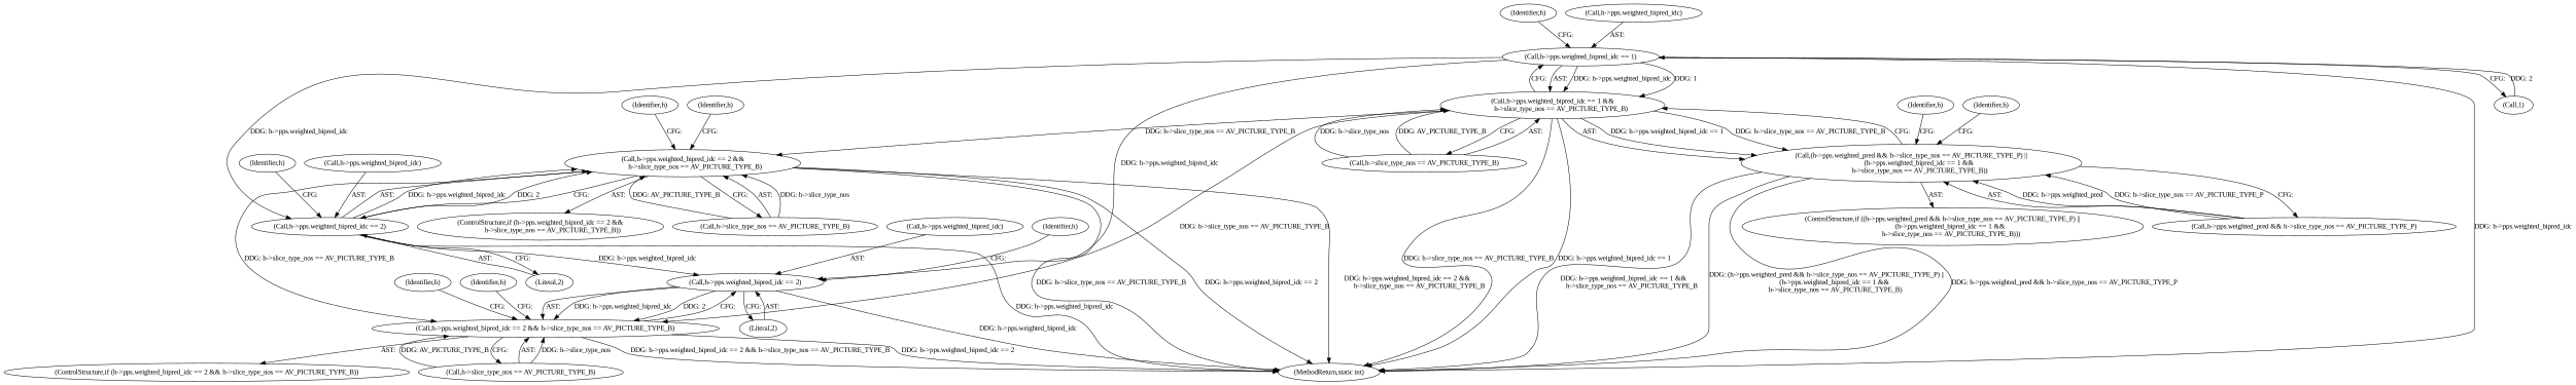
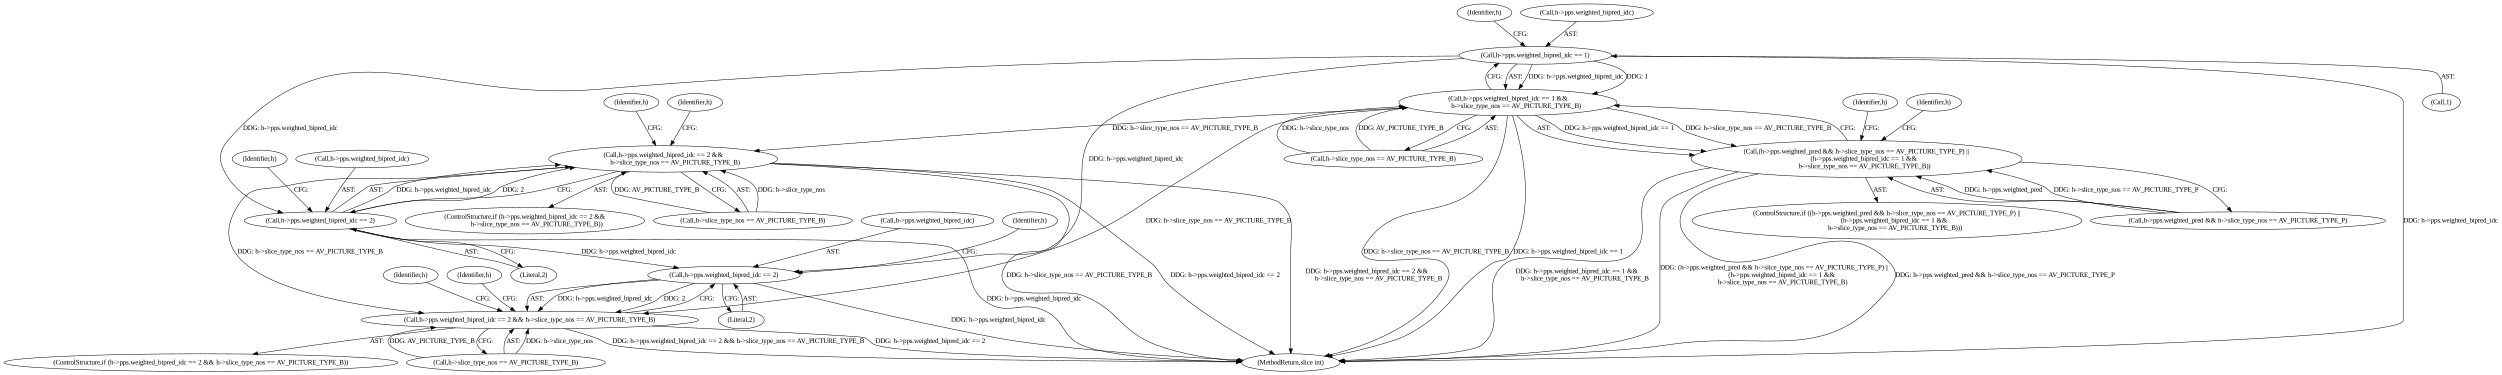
  digraph {
    fontname="Liberation Serif"
    node [fontname="Liberation Serif"]
    edge [fontname="Liberation Serif"]
    n1 [label="(Call,h->pps.weighted_bipred_idc == 1)"]
    n2 [label="(Call,h->pps.weighted_bipred_idc == 1 &&\n         h->slice_type_nos == AV_PICTURE_TYPE_B)"]
    n3 [label="(Call,h->pps.weighted_bipred_idc == 2)"]
    n4 [label="(Call,h->pps.weighted_bipred_idc == 2)"]
-   n5 [label="(MethodReturn,static int)"]
+   n5 [label="(MethodReturn,slice int)"]
    n6 [label="(Call,1)"]
    n7 [label="(Call,(h->pps.weighted_pred && h->slice_type_nos == AV_PICTURE_TYPE_P) ||\n        (h->pps.weighted_bipred_idc == 1 &&\n         h->slice_type_nos == AV_PICTURE_TYPE_B))"]
    n8 [label="(Call,h->pps.weighted_bipred_idc == 2 &&\n             h->slice_type_nos == AV_PICTURE_TYPE_B)"]
    n9 [label="(Call,h->pps.weighted_bipred_idc == 2 && h->slice_type_nos == AV_PICTURE_TYPE_B)"]
    n10 [label="(Call,h->slice_type_nos == AV_PICTURE_TYPE_B)"]
    n11 [label="(Literal,2)"]
    n12 [label="(Literal,2)"]
    n13 [label="(ControlStructure,if ((h->pps.weighted_pred && h->slice_type_nos == AV_PICTURE_TYPE_P) ||\n        (h->pps.weighted_bipred_idc == 1 &&\n         h->slice_type_nos == AV_PICTURE_TYPE_B)))"]
    n14 [label="(Call,h->pps.weighted_pred && h->slice_type_nos == AV_PICTURE_TYPE_P)"]
    n15 [label="(ControlStructure,if (h->pps.weighted_bipred_idc == 2 &&\n             h->slice_type_nos == AV_PICTURE_TYPE_B))"]
    n16 [label="(Call,h->slice_type_nos == AV_PICTURE_TYPE_B)"]
    n17 [label="(Call,h->slice_type_nos == AV_PICTURE_TYPE_B)"]
    n18 [label="(ControlStructure,if (h->pps.weighted_bipred_idc == 2 && h->slice_type_nos == AV_PICTURE_TYPE_B))"]
    n19 [label="(Identifier,h)"]
    n20 [label="(Identifier,h)"]
    n21 [label="(Call,h->pps.weighted_bipred_idc)"]
    n22 [label="(Identifier,h)"]
    n23 [label="(Identifier,h)"]
    n24 [label="(Identifier,h)"]
    n25 [label="(Identifier,h)"]
    n26 [label="(Identifier,h)"]
    n27 [label="(Call,h->pps.weighted_bipred_idc)"]
    n28 [label="(Identifier,h)"]
    n29 [label="(Identifier,h)"]
    n30 [label="(Call,h->pps.weighted_bipred_idc)"]
    n1 -> n2 [label="AST: "]
    n1 -> n2 [label="DDG: h->pps.weighted_bipred_idc"]
    n1 -> n2 [label="DDG: 1"]
    n1 -> n3 [label="DDG: h->pps.weighted_bipred_idc"]
    n1 -> n4 [label="DDG: h->pps.weighted_bipred_idc"]
    n1 -> n5 [label="DDG: h->pps.weighted_bipred_idc"]
-   n1 -> n6 [label="CFG: "]
    n2 -> n1 [label="CFG: "]
    n2 -> n5 [label="DDG: h->slice_type_nos == AV_PICTURE_TYPE_B"]
    n2 -> n5 [label="DDG: h->pps.weighted_bipred_idc == 1"]
    n2 -> n7 [label="AST: "]
    n2 -> n7 [label="DDG: h->pps.weighted_bipred_idc == 1"]
    n2 -> n7 [label="DDG: h->slice_type_nos == AV_PICTURE_TYPE_B"]
    n2 -> n8 [label="DDG: h->slice_type_nos == AV_PICTURE_TYPE_B"]
    n2 -> n9 [label="DDG: h->slice_type_nos == AV_PICTURE_TYPE_B"]
    n2 -> n10 [label="CFG: "]
    n3 -> n4 [label="DDG: h->pps.weighted_bipred_idc"]
    n3 -> n5 [label="DDG: h->pps.weighted_bipred_idc"]
    n3 -> n8 [label="AST: "]
    n3 -> n8 [label="DDG: h->pps.weighted_bipred_idc"]
    n3 -> n8 [label="DDG: 2"]
    n3 -> n11 [label="CFG: "]
    n4 -> n5 [label="DDG: h->pps.weighted_bipred_idc"]
    n4 -> n9 [label="AST: "]
    n4 -> n9 [label="DDG: h->pps.weighted_bipred_idc"]
    n4 -> n9 [label="DDG: 2"]
    n4 -> n12 [label="CFG: "]
-   n6 -> n1 [label="DDG: 2"]
+   n6 -> n1 [label="AST: "]
    n7 -> n2 [label="CFG: "]
    n7 -> n5 [label="DDG: h->pps.weighted_pred && h->slice_type_nos == AV_PICTURE_TYPE_P"]
    n7 -> n5 [label="DDG: h->pps.weighted_bipred_idc == 1 &&\n         h->slice_type_nos == AV_PICTURE_TYPE_B"]
    n7 -> n5 [label="DDG: (h->pps.weighted_pred && h->slice_type_nos == AV_PICTURE_TYPE_P) ||\n        (h->pps.weighted_bipred_idc == 1 &&\n         h->slice_type_nos == AV_PICTURE_TYPE_B)"]
    n7 -> n13 [label="AST: "]
    n7 -> n14 [label="CFG: "]
    n8 -> n3 [label="CFG: "]
    n8 -> n5 [label="DDG: h->slice_type_nos == AV_PICTURE_TYPE_B"]
    n8 -> n5 [label="DDG: h->pps.weighted_bipred_idc == 2"]
    n8 -> n5 [label="DDG: h->pps.weighted_bipred_idc == 2 &&\n             h->slice_type_nos == AV_PICTURE_TYPE_B"]
    n8 -> n9 [label="DDG: h->slice_type_nos == AV_PICTURE_TYPE_B"]
    n8 -> n15 [label="AST: "]
    n8 -> n16 [label="CFG: "]
    n9 -> n4 [label="CFG: "]
    n9 -> n5 [label="DDG: h->pps.weighted_bipred_idc == 2 && h->slice_type_nos == AV_PICTURE_TYPE_B"]
    n9 -> n5 [label="DDG: h->pps.weighted_bipred_idc == 2"]
    n9 -> n17 [label="CFG: "]
    n9 -> n18 [label="AST: "]
    n10 -> n2 [label="AST: "]
    n10 -> n2 [label="DDG: h->slice_type_nos"]
    n10 -> n2 [label="DDG: AV_PICTURE_TYPE_B"]
    n11 -> n3 [label="AST: "]
    n12 -> n4 [label="AST: "]
    n14 -> n7 [label="AST: "]
    n14 -> n7 [label="DDG: h->pps.weighted_pred"]
    n14 -> n7 [label="DDG: h->slice_type_nos == AV_PICTURE_TYPE_P"]
    n16 -> n8 [label="AST: "]
    n16 -> n8 [label="DDG: h->slice_type_nos"]
    n16 -> n8 [label="DDG: AV_PICTURE_TYPE_B"]
    n17 -> n9 [label="AST: "]
    n17 -> n9 [label="DDG: h->slice_type_nos"]
    n17 -> n9 [label="DDG: AV_PICTURE_TYPE_B"]
    n19 -> n9 [label="CFG: "]
    n20 -> n9 [label="CFG: "]
    n21 -> n3 [label="AST: "]
    n22 -> n3 [label="CFG: "]
    n23 -> n7 [label="CFG: "]
    n24 -> n8 [label="CFG: "]
    n25 -> n4 [label="CFG: "]
    n26 -> n1 [label="CFG: "]
    n27 -> n1 [label="AST: "]
    n28 -> n8 [label="CFG: "]
    n29 -> n7 [label="CFG: "]
    n30 -> n4 [label="AST: "]
  }
